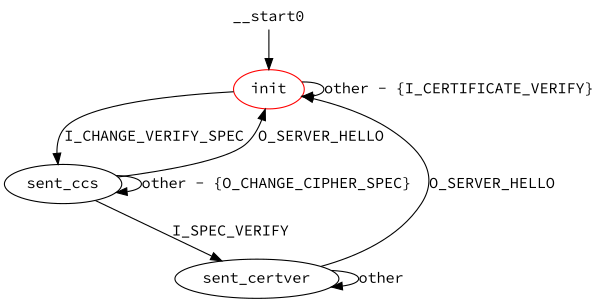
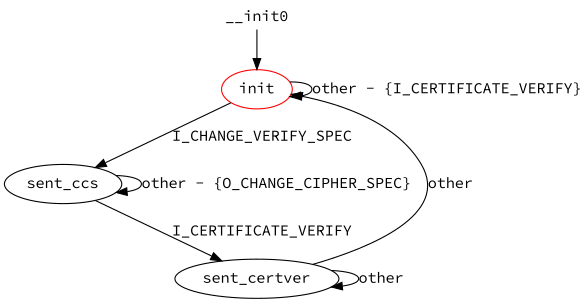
  digraph {
    fontname="Source Code Pro"
    node [fontname="Source Code Pro"]
    edge [fontname="Source Code Pro"]
    init [color=red]
    sent_ccs
    sent_certver
-   __start0 [height=0 shape=none width=0]
+   __start0 [height=0 shape=none width=0 label=__init0]
    init -> init [label="other - {I_CERTIFICATE_VERIFY}"]
    init -> sent_ccs [label=I_CHANGE_VERIFY_SPEC]
-   sent_ccs -> init [label=O_SERVER_HELLO]
    sent_ccs -> sent_ccs [label="other - {O_CHANGE_CIPHER_SPEC}"]
-   sent_ccs -> sent_certver [label=I_SPEC_VERIFY]
-   sent_certver -> init [label=O_SERVER_HELLO]
+   sent_ccs -> sent_certver [label=I_CERTIFICATE_VERIFY]
+   sent_certver -> init [label=other]
    sent_certver -> sent_certver [label=other]
    __start0 -> init
  }
